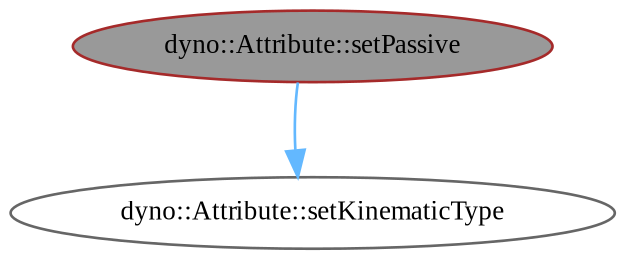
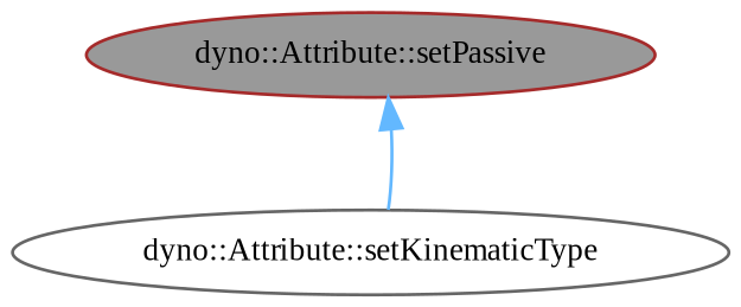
  digraph {
    rankdir=TB
    fontname="Liberation Serif"
    node [fontname="Liberation Serif" fontsize=10 shape=ellipse style=filled]
    n1 [color=brown fillcolor=grey60 fontcolor=black height=0.2 label="dyno::Attribute::setPassive" width=0.4]
    n2 [color=gray40 fillcolor=white height=0.2 label="dyno::Attribute::setKinematicType" width=0.4]
-   n1 -> n2 [color=steelblue1 fontname="Liberation Serif" fontsize=10 labelfontname=Helvetica labelfontsize=10 style=solid arrowhead=normal]
+   n2 -> n1 [color=steelblue1 fontname="Liberation Serif" fontsize=10 labelfontname=Helvetica labelfontsize=10 style=solid arrowhead=normal]
  }
